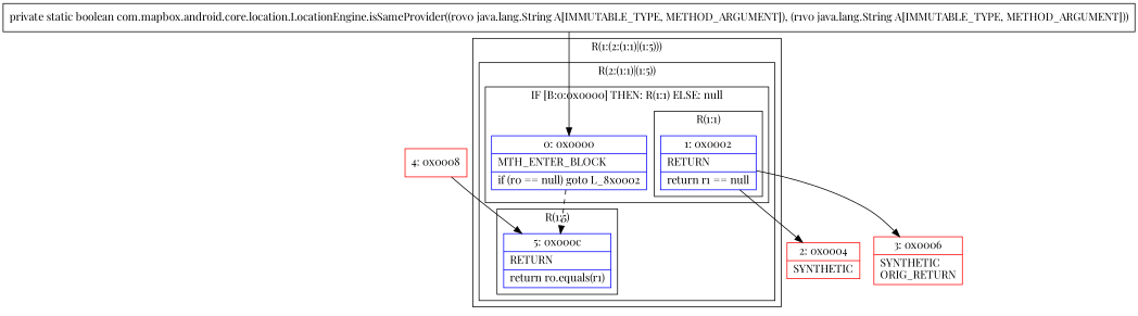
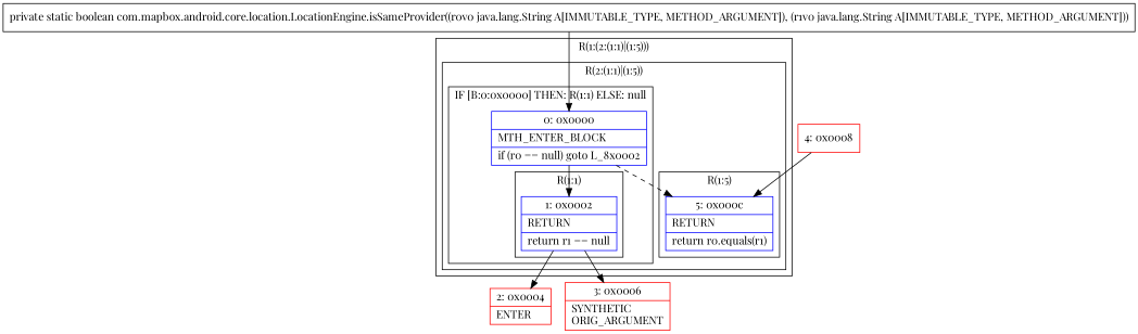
  digraph {
    fontname="Playfair Display"
    node [color=blue fontname="Playfair Display" shape=record]
    edge [fontname="Playfair Display"]
    n1 [label="{1\:\ 0x0002|RETURN\l|return r1 == null\l}"]
    n2 [label="{0\:\ 0x0000|MTH_ENTER_BLOCK\l|if (r0 == null) goto L_8x0002\l}"]
    n3 [label="{5\:\ 0x000c|RETURN\l|return r0.equals(r1)\l}"]
-   n4 [color=red label="{2\:\ 0x0004|SYNTHETIC\l}"]
-   n5 [color=red label="{3\:\ 0x0006|SYNTHETIC\lORIG_RETURN\l}"]
+   n4 [color=red label="{2\:\ 0x0004|ENTER\l}"]
+   n5 [color=red label="{3\:\ 0x0006|SYNTHETIC\lORIG_ARGUMENT\l}"]
    n6 [color=red label="{4\:\ 0x0008}"]
    n7 [label="{private static boolean com.mapbox.android.core.location.LocationEngine.isSameProvider((r0v0 java.lang.String A[IMMUTABLE_TYPE, METHOD_ARGUMENT]), (r1v0 java.lang.String A[IMMUTABLE_TYPE, METHOD_ARGUMENT])) }" color=""]
    subgraph cluster_1 {
      label="R(1:(2:(1:1)|(1:5)))"
      subgraph cluster_2 {
        label="R(2:(1:1)|(1:5))"
        subgraph cluster_3 {
          label="IF [B:0:0x0000] THEN: R(1:1) ELSE: null"
          n2
          subgraph cluster_4 {
            label="R(1:1)"
            n1
          }
        }
        subgraph cluster_5 {
          label="R(1:5)"
          n3
        }
      }
    }
    n1 -> n4
    n1 -> n5
+   n2 -> n1
    n2 -> n3 [style=dashed]
    n6 -> n3
    n7 -> n2
  }
